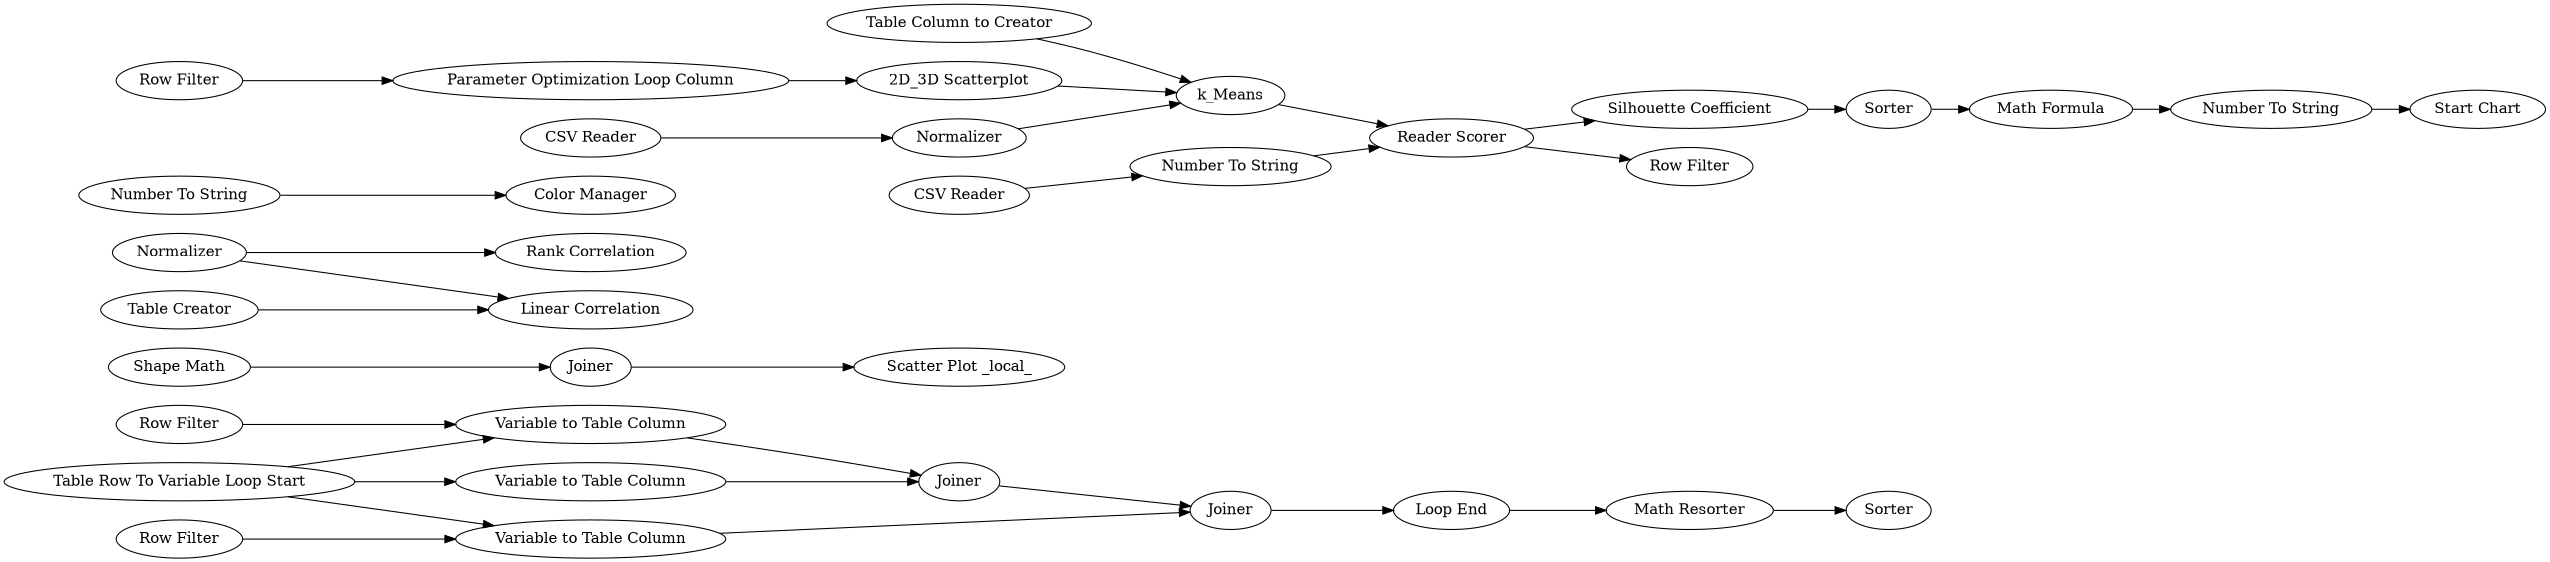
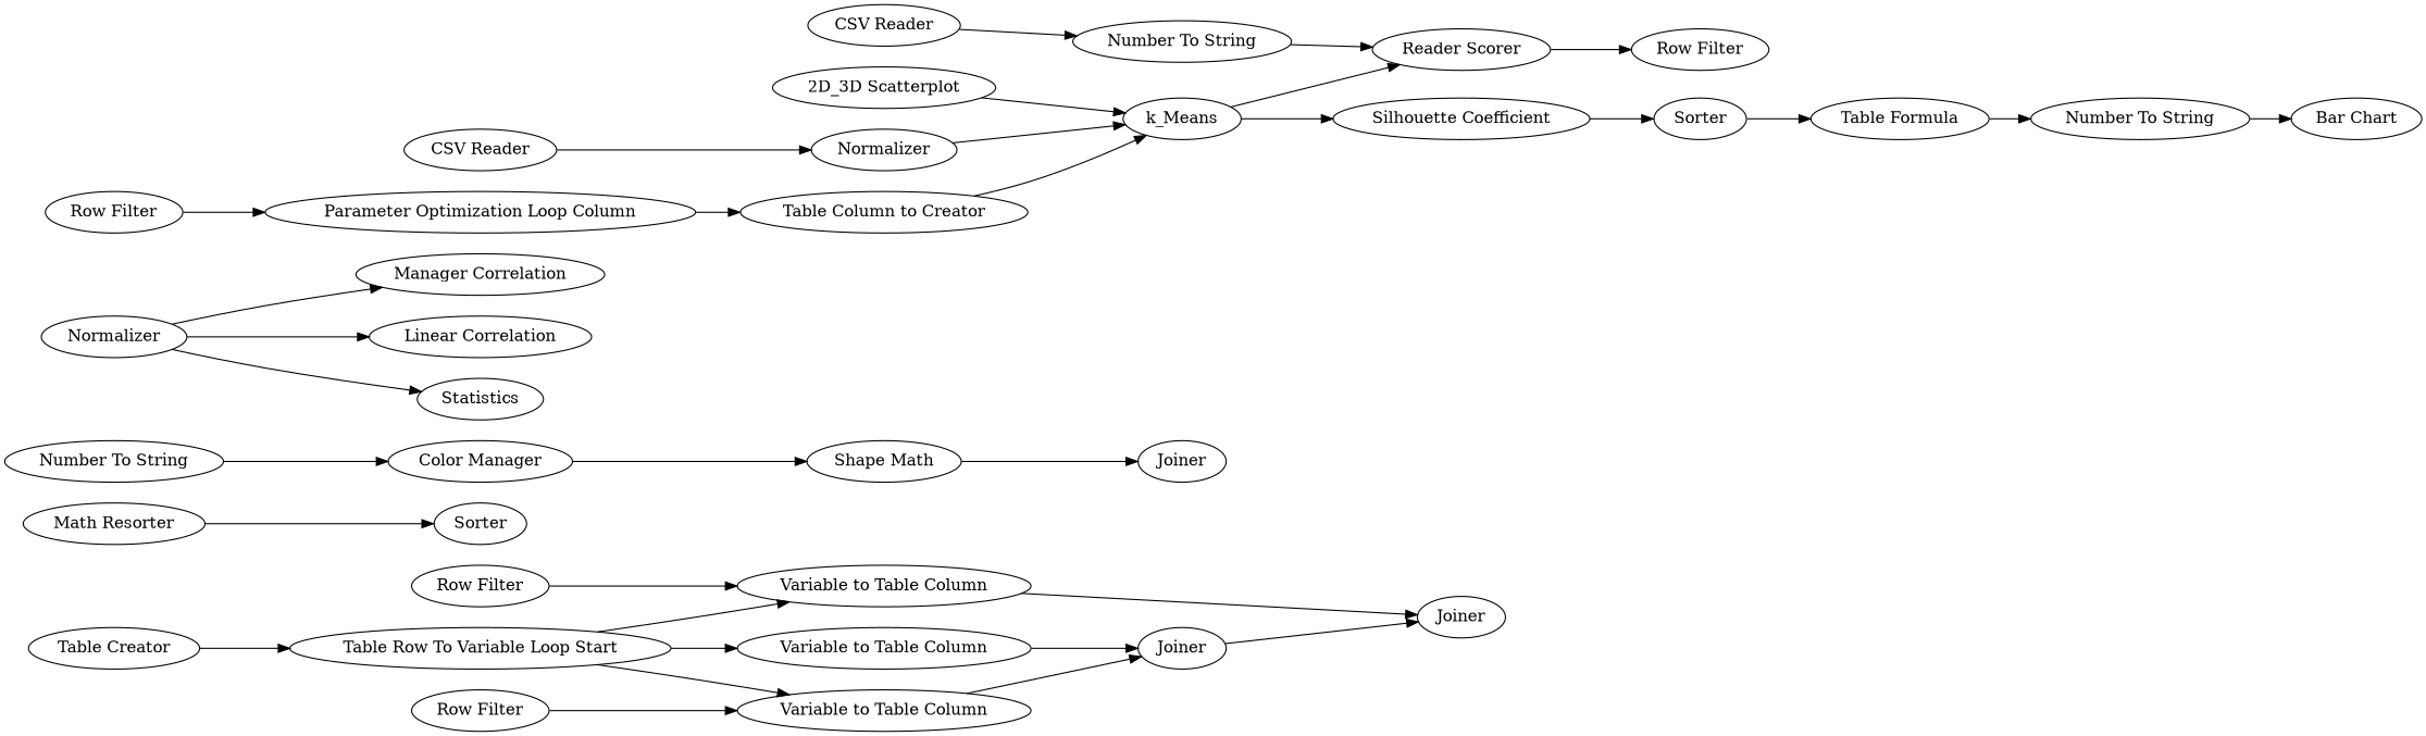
  digraph {
    rankdir=LR
    n1 [label="Table Row To Variable Loop Start"]
    n2 [label="Variable to Table Column"]
    n3 [label="Variable to Table Column"]
    n4 [label="Variable to Table Column"]
    n5 [label=Joiner]
    n6 [label=Joiner]
-   n7 [label="Loop End"]
    n8 [label="Math Resorter"]
    n9 [label=Sorter]
    n10 [label="Shape Math"]
    n11 [label=Joiner]
-   n12 [label="Scatter Plot _local_"]
    n13 [label=Normalizer]
-   n14 [label="Rank Correlation"]
+   n14 [label="Manager Correlation"]
    n15 [label="Linear Correlation"]
+   n16 [label=Statistics]
    n17 [label="Number To String"]
    n18 [label="Color Manager"]
    n19 [label="Row Filter"]
    n20 [label="Table Column to Creator"]
    n21 [label=k_Means]
    n22 [label="Silhouette Coefficient"]
    n23 [label="Reader Scorer"]
    n24 [label=Sorter]
    n25 [label="Row Filter"]
    n26 [label="2D_3D Scatterplot"]
    n27 [label=Normalizer]
    n28 [label="Parameter Optimization Loop Column"]
-   n29 [label="Math Formula"]
+   n29 [label="Table Formula"]
    n30 [label="Number To String"]
-   n31 [label="Start Chart"]
+   n31 [label="Bar Chart"]
    n32 [label="CSV Reader"]
    n33 [label="Number To String"]
    n34 [label="Row Filter"]
    n35 [label="Table Creator"]
    n36 [label="Row Filter"]
    n37 [label="CSV Reader"]
    n1 -> n2
    n1 -> n3
    n1 -> n4
    n2 -> n5
    n3 -> n6
    n4 -> n5
    n5 -> n6
-   n6 -> n7
-   n7 -> n8
    n8 -> n9
    n10 -> n11
-   n11 -> n12
    n13 -> n14
    n13 -> n15
+   n13 -> n16
    n17 -> n18
+   n18 -> n10
    n19 -> n3
    n20 -> n21
-   n23 -> n22
+   n21 -> n22
    n21 -> n23
    n22 -> n24
    n23 -> n25
    n24 -> n29
    n26 -> n21
    n27 -> n21
-   n28 -> n26
+   n28 -> n20
    n29 -> n30
    n30 -> n31
    n32 -> n33
    n33 -> n23
    n34 -> n4
-   n35 -> n15
+   n35 -> n1
    n36 -> n28
    n37 -> n27
  }
